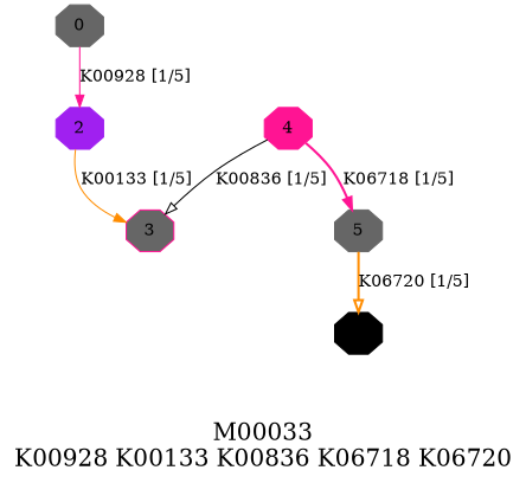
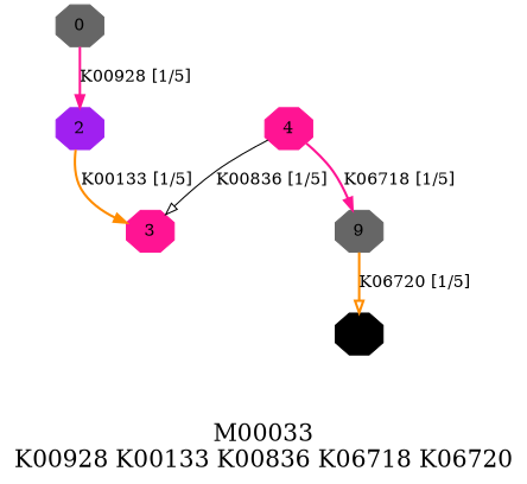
  digraph {
    fontsize=20
    label="M00033\nK00928 K00133 K00836 K06718 K06720"
    node [color=gray40 shape=octagon style=filled]
    edge [arrowhead=normal color=deeppink style=solid]
    0 [height=.3 width=.3]
    1 [color=black height=.3 width=.3]
    2 [color=purple height=.3 width=.3]
-   3 [color=deeppink height=.3 width=.3 fillcolor=gray40]
+   3 [color=deeppink height=.3 width=.3]
    4 [color=deeppink height=.3 width=.3]
-   5 [height=.3 width=.3]
+   5 [height=.3 width=.3 label=9]
    subgraph sub_1 {
      0
      1
      2
      3
      4
      5
    }
-   0 -> 2 [label="K00928 [1/5]"]
-   2 -> 3 [color=darkorange label="K00133 [1/5]"]
+   0 -> 2 [label="K00928 [1/5]" style=bold]
+   2 -> 3 [color=darkorange label="K00133 [1/5]" style=bold]
    4 -> 3 [arrowhead=onormal color=black label="K00836 [1/5]"]
    4 -> 5 [label="K06718 [1/5]" style=bold]
    5 -> 1 [arrowhead=onormal color=darkorange label="K06720 [1/5]" style=bold]
  }
